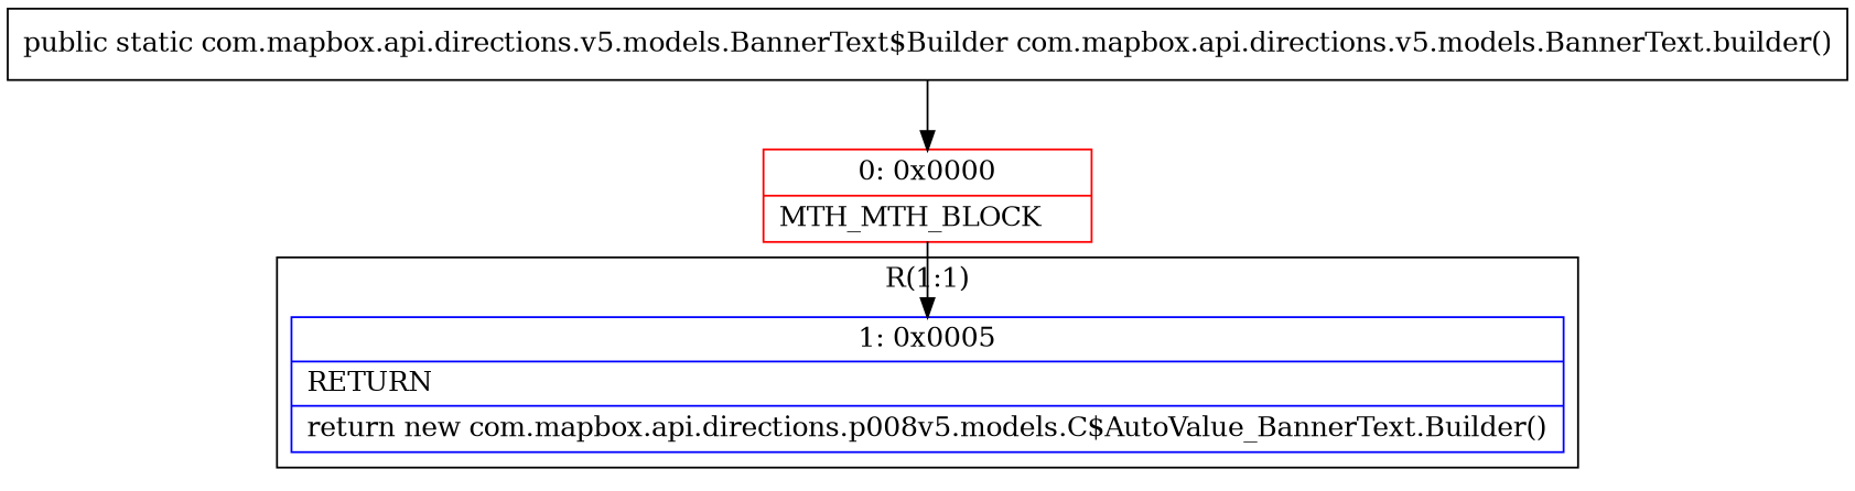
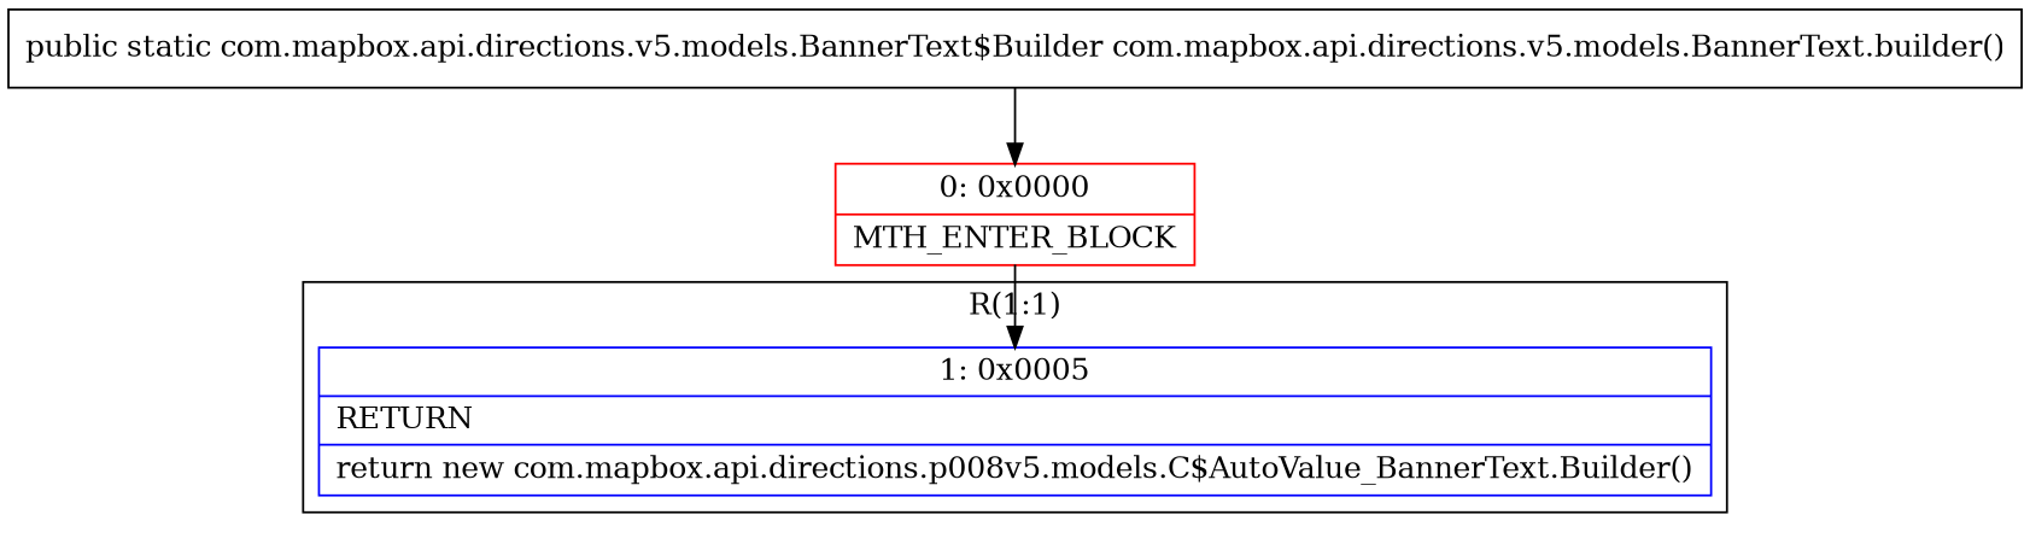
  digraph {
    node [shape=record]
    n1 [color=blue label="{1\:\ 0x0005|RETURN\l|return new com.mapbox.api.directions.p008v5.models.C$AutoValue_BannerText.Builder()\l}"]
-   n2 [color=red label="{0\:\ 0x0000|MTH_MTH_BLOCK\l}"]
+   n2 [color=red label="{0\:\ 0x0000|MTH_ENTER_BLOCK\l}"]
    n3 [label="{public static com.mapbox.api.directions.v5.models.BannerText$Builder com.mapbox.api.directions.v5.models.BannerText.builder() }"]
    subgraph cluster_1 {
      label="R(1:1)"
      n1
    }
    n2 -> n1
    n3 -> n2
  }
